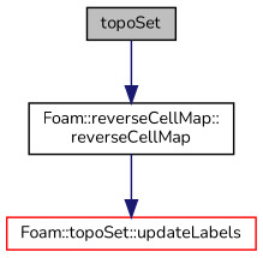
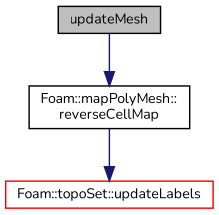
  digraph {
    fontname=Nunito
    rankdir=TB
    node [color=black fontname=Nunito fontsize=10 shape=record]
    edge [color=midnightblue fontname=Nunito fontsize=10 labelfontname=Helvetica labelfontsize=10 style=solid]
-   n1 [fillcolor=grey75 fontcolor=black height=0.2 label=topoSet style=filled width=0.4]
-   n2 [height=0.2 label="Foam::reverseCellMap::\lreverseCellMap" width=0.4]
+   n1 [fillcolor=grey75 fontcolor=black height=0.2 label=updateMesh style=filled width=0.4]
+   n2 [height=0.2 label="Foam::mapPolyMesh::\lreverseCellMap" width=0.4]
    n3 [color=red height=0.2 label="Foam::topoSet::updateLabels" width=0.4]
    n1 -> n2
    n2 -> n3
  }
